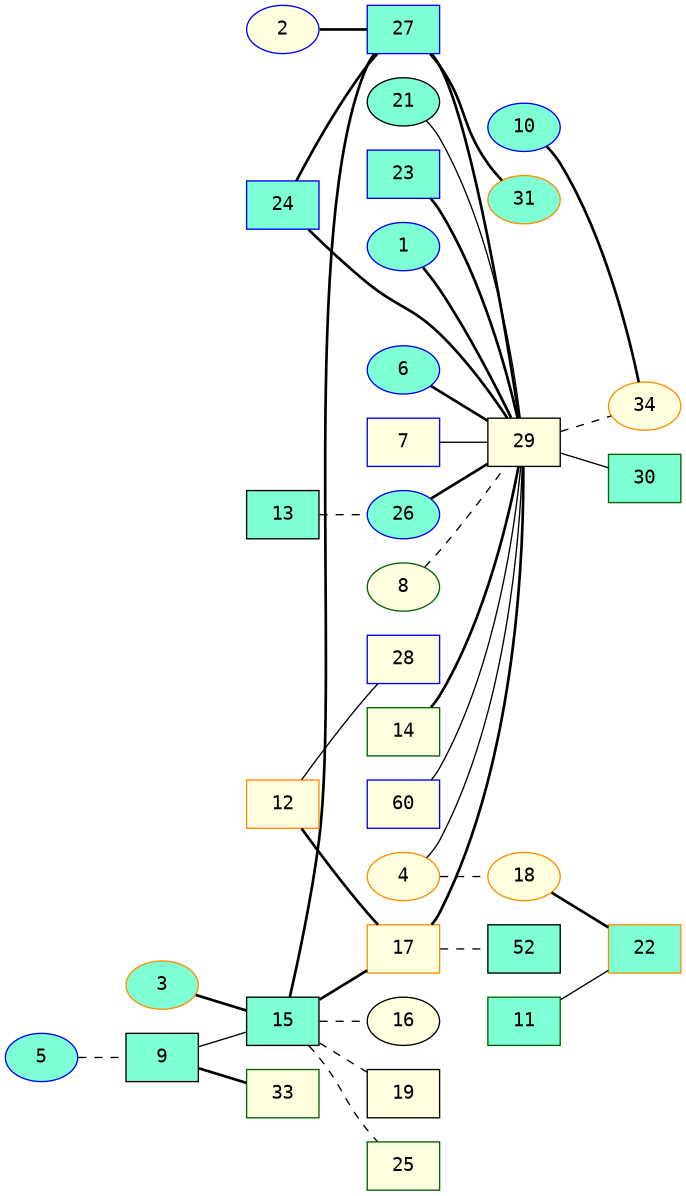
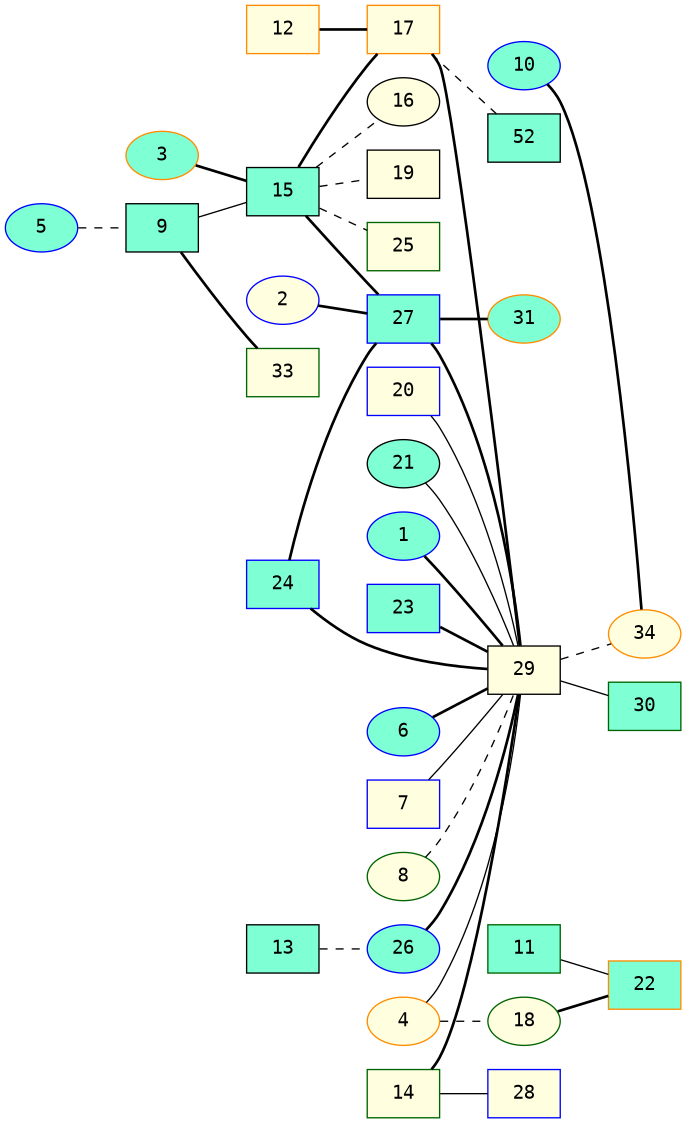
  graph {
    fontname="DejaVu Sans Mono"
    rankdir=LR
    node [color=blue fillcolor=aquamarine fontname="DejaVu Sans Mono" shape=box style=filled]
    edge [fontname="DejaVu Sans Mono" style=bold weight=1.0]
    1 [shape=ellipse]
    29 [color=black fillcolor=lightyellow]
    34 [color=darkorange fillcolor=lightyellow shape=ellipse]
    30 [color=darkgreen]
    2 [fillcolor=lightyellow shape=ellipse]
    27
    31 [color=darkorange shape=ellipse]
    3 [color=darkorange shape=ellipse]
    15 [color=black]
    17 [color=darkorange fillcolor=lightyellow]
    16 [color=black fillcolor=lightyellow shape=ellipse]
    19 [color=black fillcolor=lightyellow]
    25 [color=darkgreen fillcolor=lightyellow]
    4 [color=darkorange fillcolor=lightyellow shape=ellipse]
-   18 [color=darkorange fillcolor=lightyellow shape=ellipse]
+   18 [color=darkgreen fillcolor=lightyellow shape=ellipse]
    22 [color=darkorange]
    5 [shape=ellipse]
    9 [color=black]
    33 [color=darkgreen fillcolor=lightyellow]
    6 [shape=ellipse]
    7 [fillcolor=lightyellow]
    8 [color=darkgreen fillcolor=lightyellow shape=ellipse]
    10 [shape=ellipse]
    11 [color=darkgreen]
    12 [color=darkorange fillcolor=lightyellow]
    28 [fillcolor=lightyellow]
    n27 [color=black label=52]
    13 [color=black]
    26 [shape=ellipse]
    14 [color=darkgreen fillcolor=lightyellow]
-   20 [fillcolor=lightyellow label=60]
+   20 [fillcolor=lightyellow]
    21 [color=black shape=ellipse]
    23
    24
    1 -- 29
    29 -- 34 [style=dashed weight=2.0]
    29 -- 30 [style=solid]
    2 -- 27
    27 -- 29
    27 -- 31
    3 -- 15
    15 -- 27
    15 -- 17
    15 -- 16 [style=dashed]
    15 -- 19 [style=dashed]
    15 -- 25 [style=dashed]
    17 -- 29
    17 -- n27 [style=dashed]
    4 -- 29 [style=solid]
    4 -- 18 [style=dashed]
    18 -- 22
    5 -- 9 [style=dashed]
    9 -- 15 [style=solid weight=2.0]
    9 -- 33
    6 -- 29
    7 -- 29 [style=solid]
    8 -- 29 [style=dashed]
    10 -- 34
    11 -- 22 [style=solid]
    12 -- 17
-   12 -- 28 [style=solid]
+   14 -- 28 [style=solid]
    13 -- 26 [style=dashed]
    26 -- 29 [weight=2.0]
    14 -- 29
    20 -- 29 [style=solid]
    21 -- 29 [style=solid]
    23 -- 29
    24 -- 29
    24 -- 27
  }
